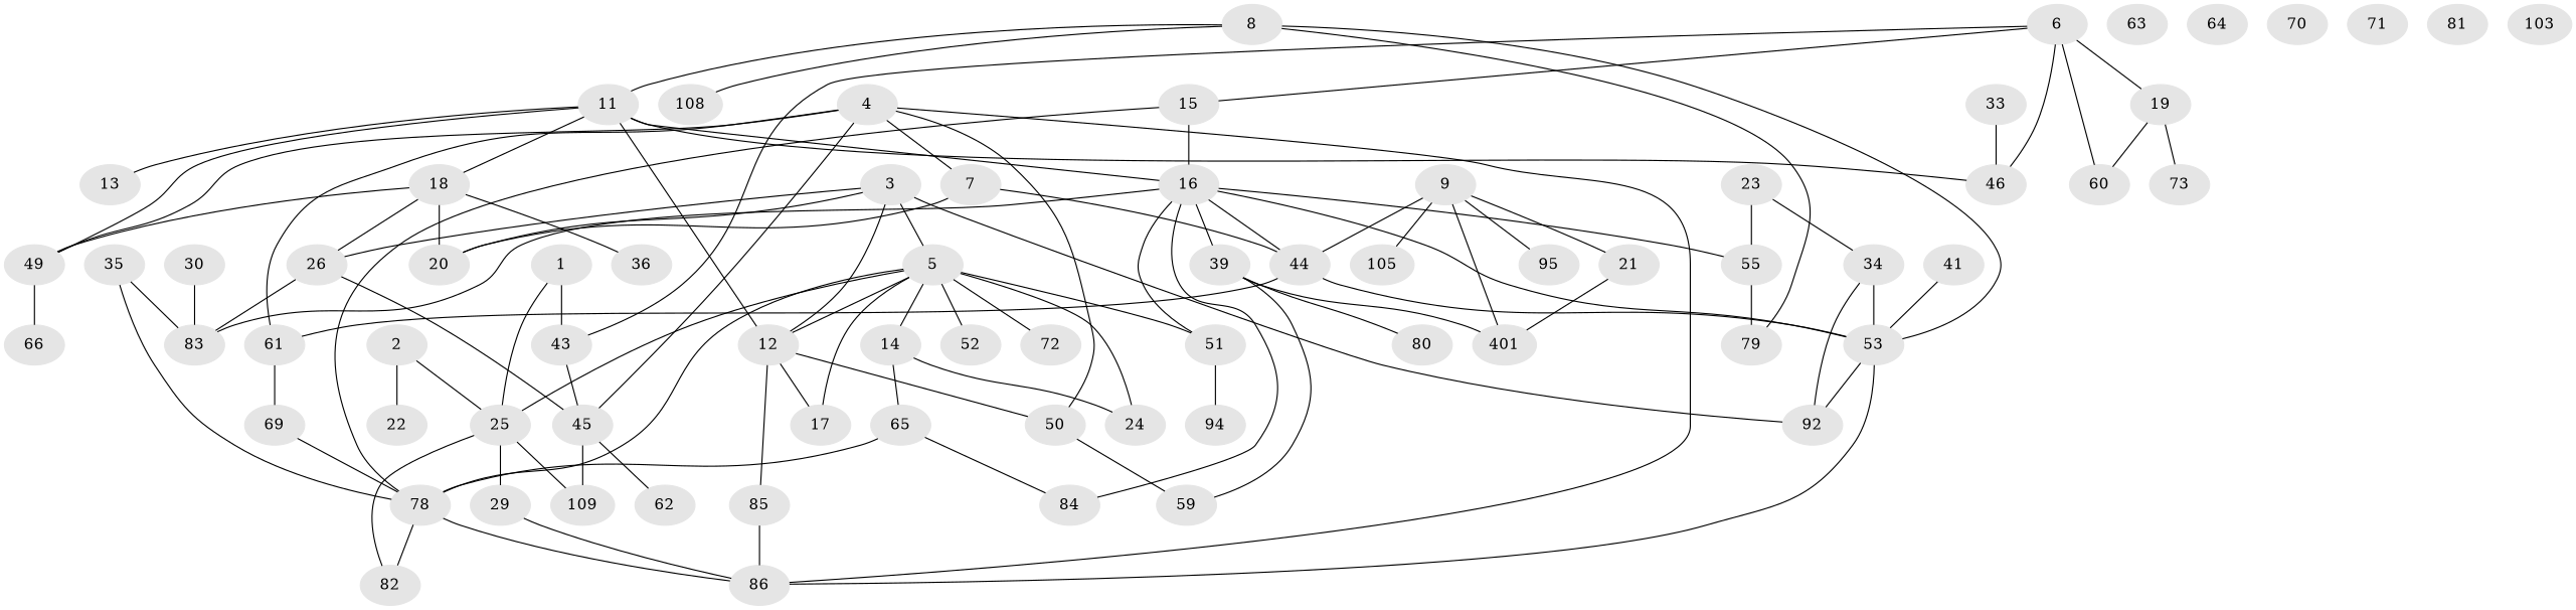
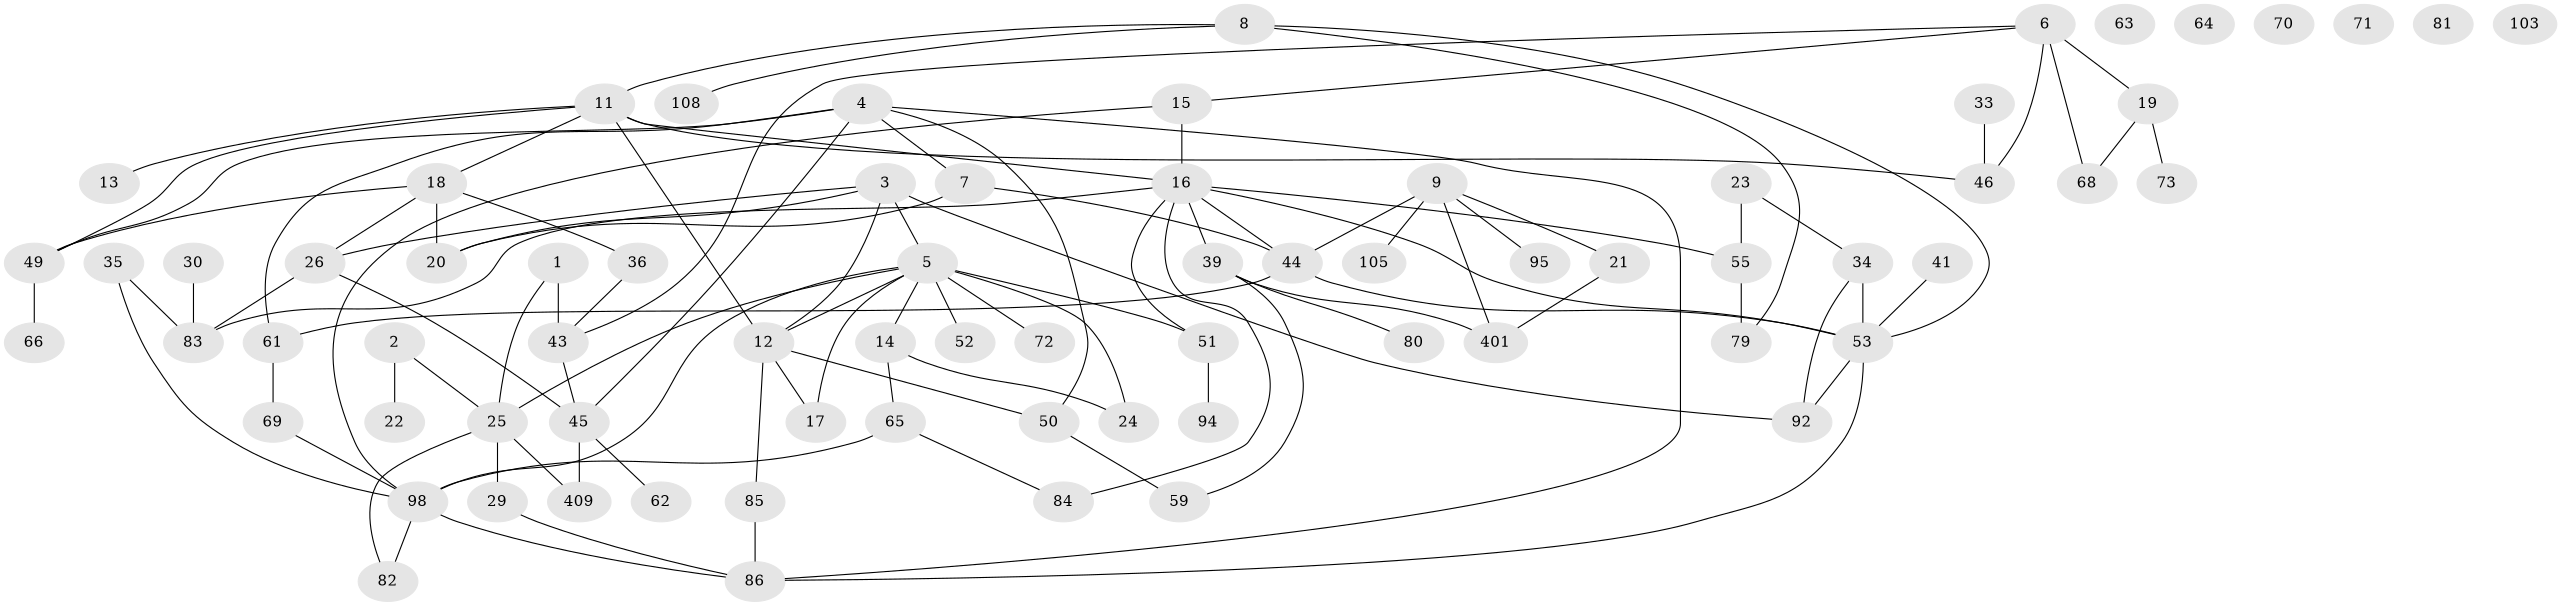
  graph {
    node [color=gray90 style=filled]
    25 [super="+93"]
    29
    82
-   109
+   109 [label=409]
    1
    43
    45
    2 [super="+97"]
    22 [super="+87"]
    5 [super="+41+32"]
    12 [super="+38+77"]
    14
    17
    24 [super="+74+68"]
    51
    52 [super="+57"]
    72
-   78
+   78 [label=98]
    3
    20
    26 [super="+37"]
    92
    50
    85
    83
    4 [super="+27"]
    7 [super="+40"]
    49 [super="+90"]
    61
    86 [super="+96"]
    44
    62
    66
    59
    69
    65
    94
    6 [super="+58"]
    15
    19 [super="+104"]
    46 [super="+76"]
-   60
+   60 [label=68]
    16 [super="+28"]
    73
    53
    11 [super="+48"]
    13
    18 [super="+106"]
    8
    108
    79
    21 [super="+75"]
    n53 [label=401]
    9
    95
    105
    39 [super="+54"]
    55 [super="+88"]
    84
    36
    80
    23
    34
    30
    33
    35
    n67 [label=41 super="+89"]
    63
    64
    70
    71
    81
    103
    25 -- 29
    25 -- 82
    25 -- 109
    29 -- 86
    1 -- 25
    1 -- 43
    43 -- 45
    45 -- 109
    45 -- 62
    2 -- 25
    2 -- 22
    5 -- 25
    5 -- 12
    5 -- 14
    5 -- 17
    5 -- 24
    5 -- 51
    5 -- 52 [weight=2]
    5 -- 72
    5 -- 78
    12 -- 17
    12 -- 50
    12 -- 85
    14 -- 24
    14 -- 65
    51 -- 94
    78 -- 82
    78 -- 86
    3 -- 5
    3 -- 12
    3 -- 20
    3 -- 26
    3 -- 92
    26 -- 45
    26 -- 83
    50 -- 59
    85 -- 86
    4 -- 45
    4 -- 50
    4 -- 7
    4 -- 49
    4 -- 61
    4 -- 86
    7 -- 20
    7 -- 44
    49 -- 66
    61 -- 69
    44 -- 61
    44 -- 53
    69 -- 78
    65 -- 78
    65 -- 84
    6 -- 43
    6 -- 15
    6 -- 19
    6 -- 46
    6 -- 60
    15 -- 78
    15 -- 16
    19 -- 60
    19 -- 73
    16 -- 51
    16 -- 83
    16 -- 44
    16 -- 53
    16 -- 39
    16 -- 55 [weight=2]
    16 -- 84
    53 -- 92
    53 -- 86
    11 -- 12
    11 -- 49
    11 -- 46
    11 -- 16 [weight=2]
    11 -- 13
    11 -- 18
    18 -- 20
    18 -- 26
    18 -- 49
    18 -- 36
    8 -- 53
    8 -- 11
    8 -- 108
    8 -- 79
    21 -- n53
    9 -- 44
    9 -- 21
    9 -- n53
    9 -- 95
    9 -- 105
    39 -- 59
    39 -- n53
    39 -- 80
    55 -- 79
+   36 -- 43
    23 -- 55
    23 -- 34
    34 -- 92
    34 -- 53
    30 -- 83
    33 -- 46
    35 -- 78
    35 -- 83
    n67 -- 53
  }
